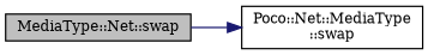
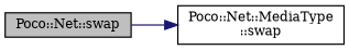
  digraph {
    rankdir=LR
    fontname="DejaVu Serif"
    node [color=black fontname="DejaVu Serif" fontsize=10 shape=record style=filled]
-   n1 [fillcolor=grey75 fontcolor=black height=0.2 label="MediaType::Net::swap" width=0.4]
+   n1 [fillcolor=grey75 fontcolor=black height=0.2 label="Poco::Net::swap" width=0.4]
    n2 [fillcolor=white height=0.2 label="Poco::Net::MediaType\l::swap" width=0.4]
    n1 -> n2 [color=midnightblue fontname="DejaVu Serif" fontsize=10 labelfontname=Helvetica labelfontsize=10 style=solid]
  }
